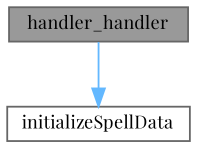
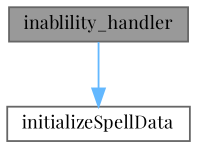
  digraph {
    rankdir=TB
    fontname="Playfair Display"
    node [fontname="Playfair Display" fontsize=10 shape=box style=filled]
-   n1 [color=gray40 fillcolor=grey60 fontcolor=black height=0.2 label=handler_handler width=0.4]
+   n1 [color=gray40 fillcolor=grey60 fontcolor=black height=0.2 label=inablility_handler width=0.4]
    n2 [color=grey40 fillcolor=white height=0.2 label=initializeSpellData width=0.4]
    n1 -> n2 [color=steelblue1 fontname="Playfair Display" fontsize=10 labelfontname=Helvetica labelfontsize=10 style=solid]
  }
